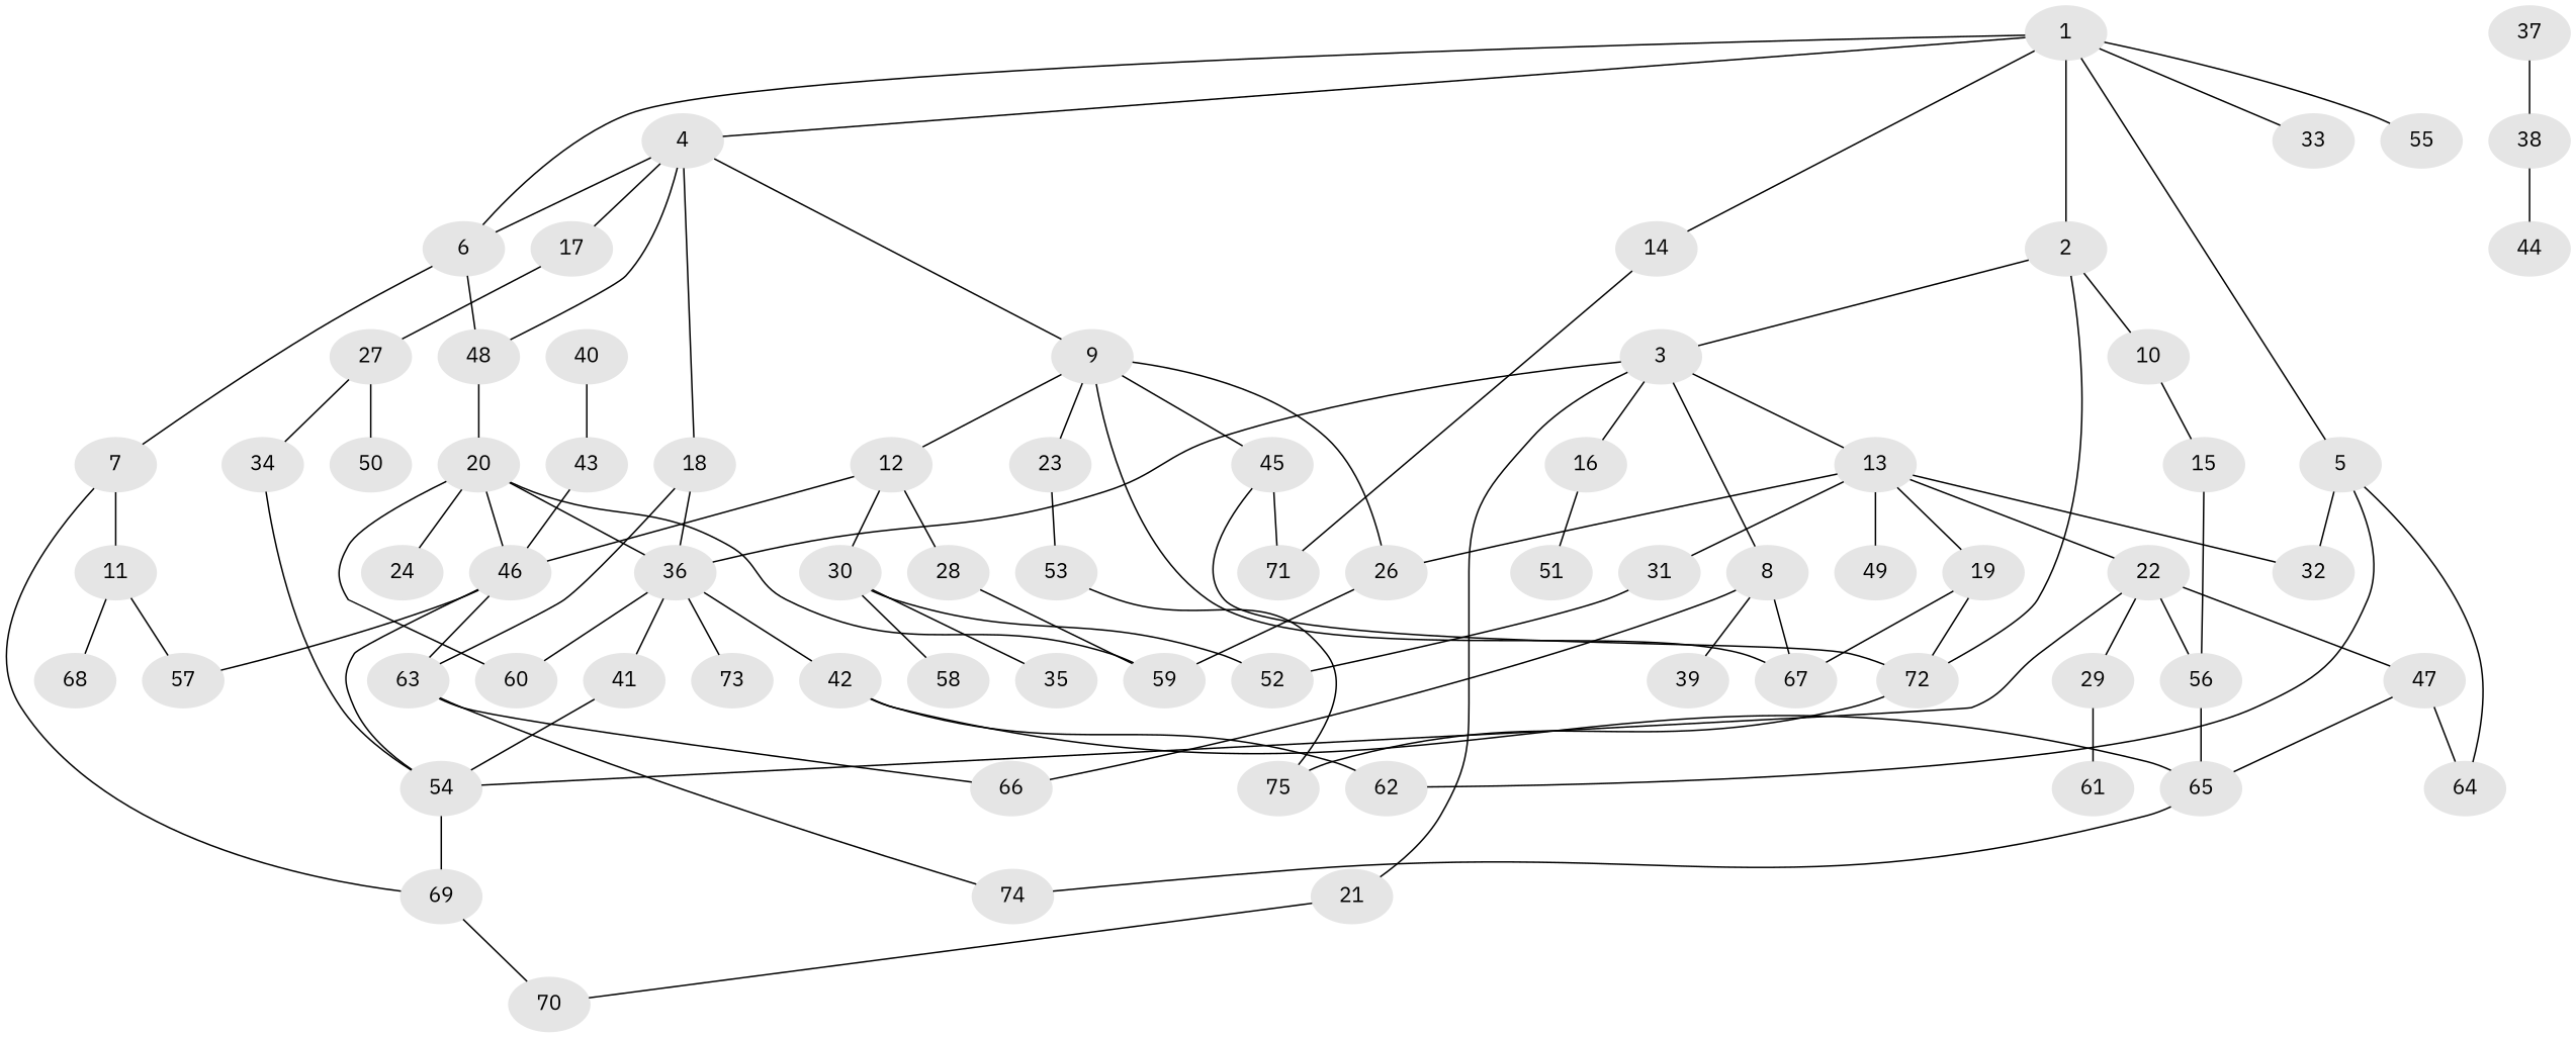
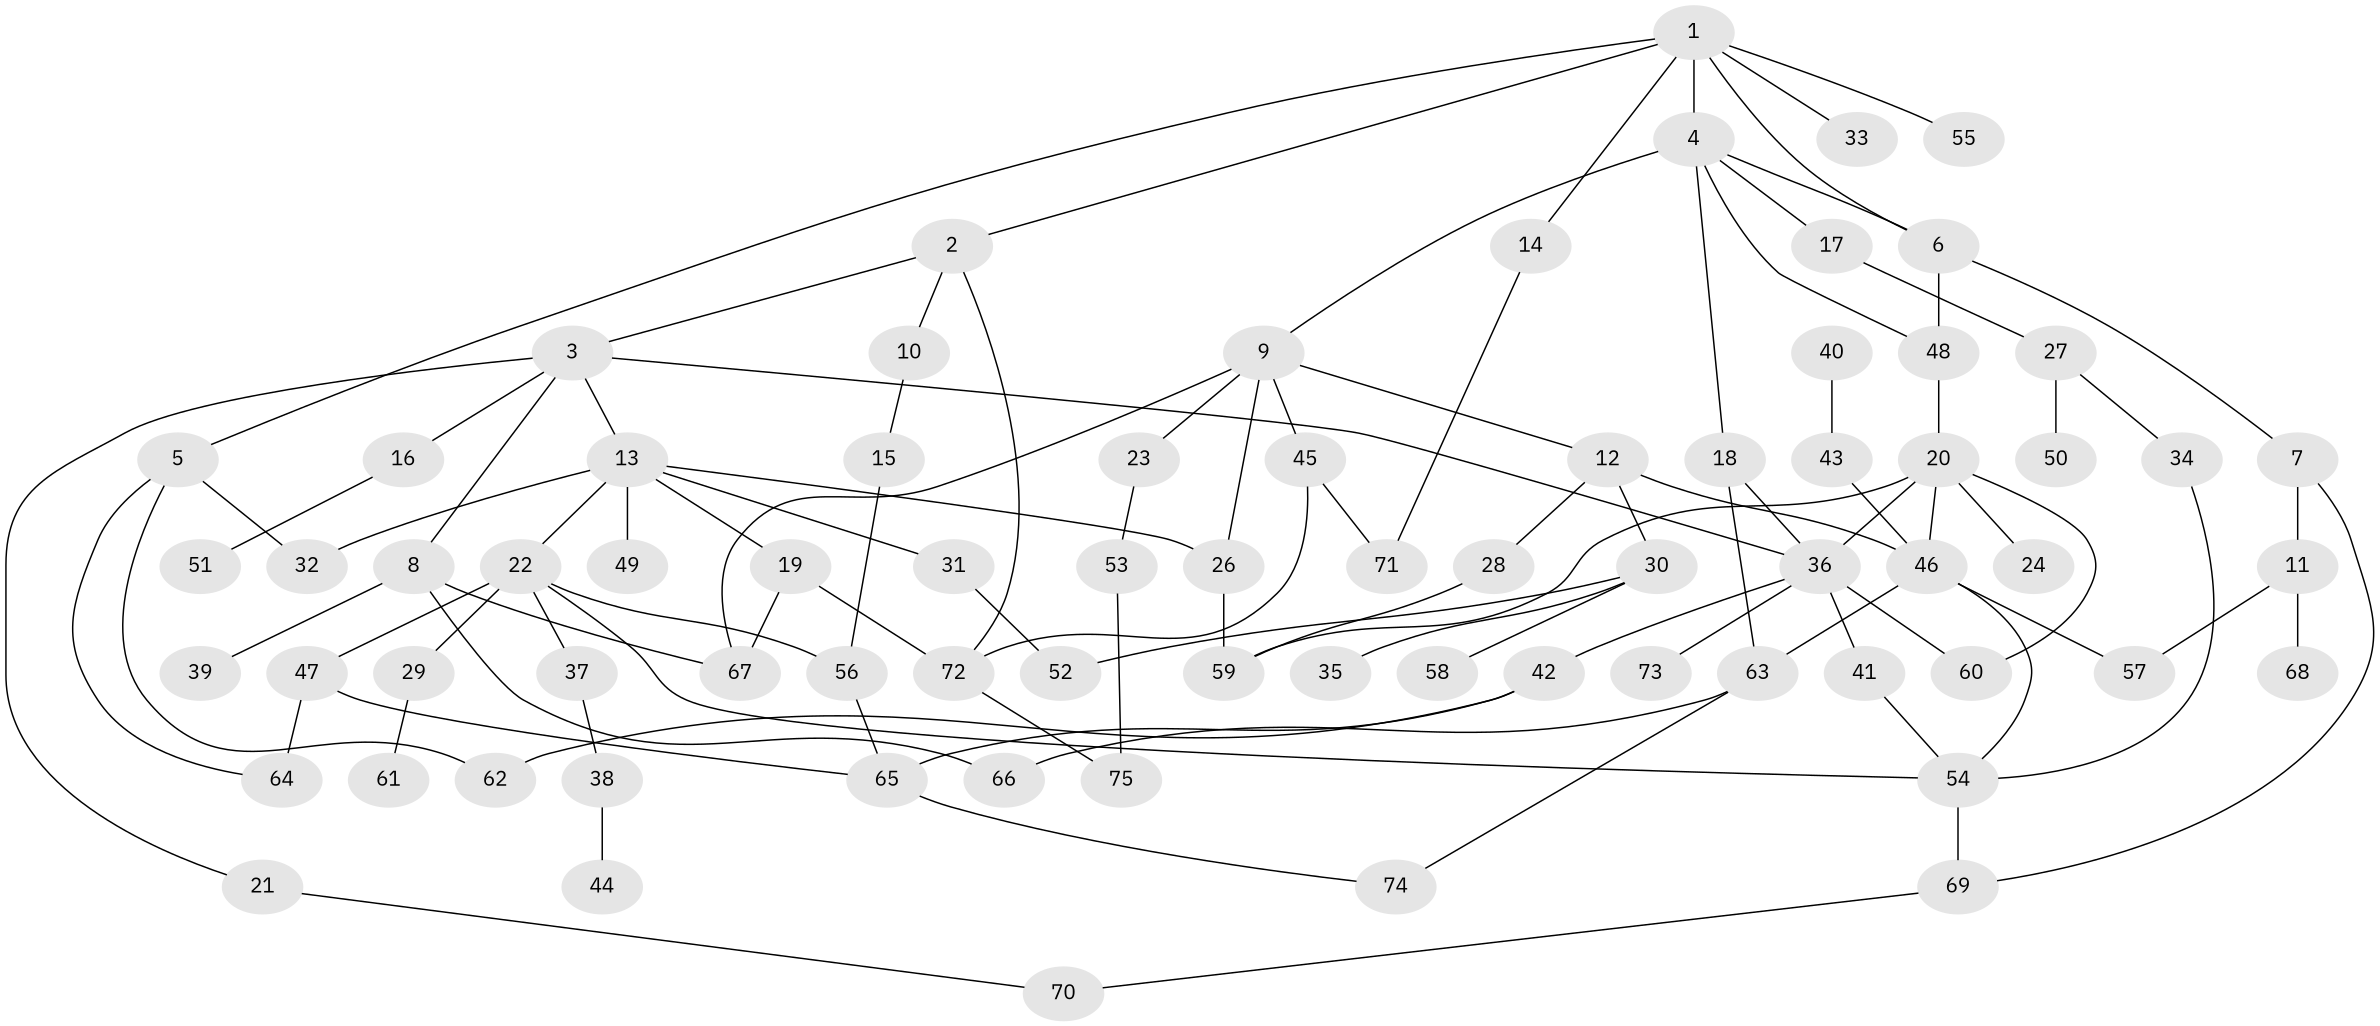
  graph {
    fontname="IBM Plex Sans"
    node [color=gray90 fontname="IBM Plex Sans" style=filled]
    edge [fontname="IBM Plex Sans"]
    1
    2
    4
    5
    6
    14
    33
    55
    3
    10
    72
    9
    17
    18
    48
    32
    62
    64
    7
    71
    8
    13
    16
    21
    36
    15
    75
    39
    66
    67
    26
    19
    22
    31
    49
    51
    70
    60
    41
    42
    73
    12
    23
    45
    27
    63
    20
    11
    69
    57
    68
    46
    24
    59
    28
    30
    53
    56
    35
    52
    58
    54
    29
    37
    47
    65
    34
    50
    74
    61
    38
    40
    43
    44
    1 -- 2
    1 -- 4
    1 -- 5
    1 -- 6
    1 -- 14
    1 -- 33
    1 -- 55
    2 -- 3
    2 -- 10
    2 -- 72
    4 -- 6
    4 -- 9
    4 -- 17
    4 -- 18
    4 -- 48
    5 -- 32
    5 -- 62
    5 -- 64
    6 -- 48
    6 -- 7
    14 -- 71
    3 -- 8
    3 -- 13
    3 -- 16
    3 -- 21
    3 -- 36
    10 -- 15
    72 -- 75
    9 -- 67
    9 -- 26
    9 -- 12
    9 -- 23
    9 -- 45
    17 -- 27
    18 -- 36
    18 -- 63
    48 -- 20
    7 -- 11
    7 -- 69
    8 -- 39
    8 -- 66
    8 -- 67
    13 -- 32
    13 -- 26
    13 -- 19
    13 -- 22
    13 -- 31
    13 -- 49
    16 -- 51
    21 -- 70
    36 -- 60
    36 -- 41
    36 -- 42
    36 -- 73
    15 -- 56
    26 -- 59
    19 -- 72
    19 -- 67
    22 -- 56
    22 -- 54
    22 -- 29
+   22 -- 37
    22 -- 47
    31 -- 52
    41 -- 54
    42 -- 62
    42 -- 65
    12 -- 46
    12 -- 28
    12 -- 30
    23 -- 53
    45 -- 72
    45 -- 71
    27 -- 34
    27 -- 50
    63 -- 66
    63 -- 74
    20 -- 36
    20 -- 60
    20 -- 46
    20 -- 24
    20 -- 59
    11 -- 57
    11 -- 68
    69 -- 70
    46 -- 63
    46 -- 57
    46 -- 54
    28 -- 59
    30 -- 35
    30 -- 52
    30 -- 58
    53 -- 75
    56 -- 65
    54 -- 69
    29 -- 61
    37 -- 38
    47 -- 64
    47 -- 65
    65 -- 74
    34 -- 54
    38 -- 44
    40 -- 43
    43 -- 46
  }
